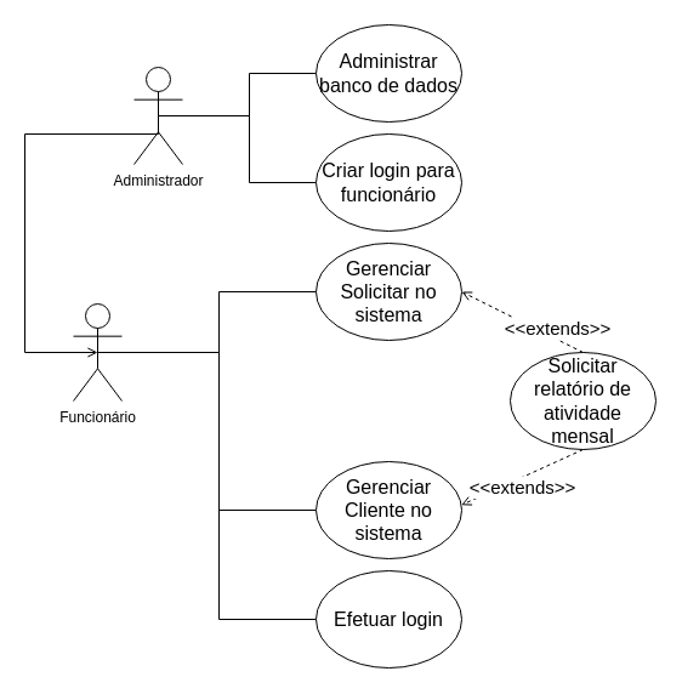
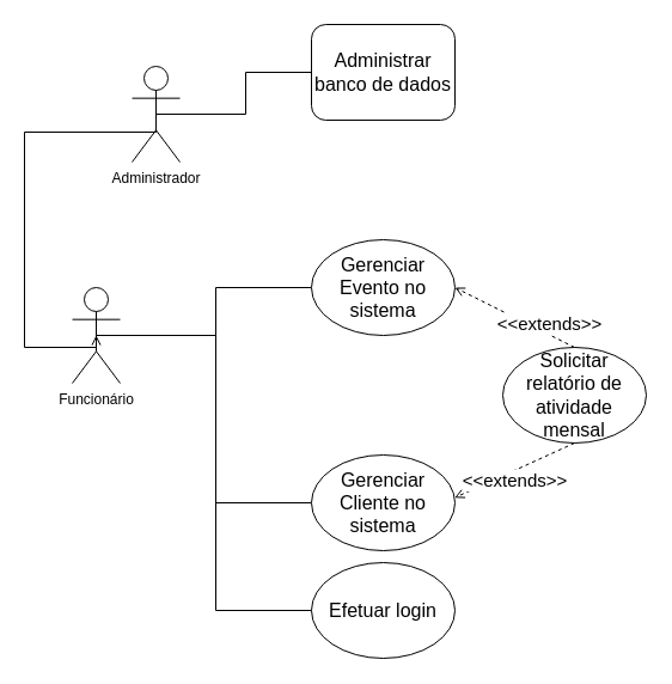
  <mxCell id="0" />
  <mxCell id="1" parent="0" />
  <mxCell id="2" style="edgeStyle=orthogonalEdgeStyle;rounded=0;orthogonalLoop=1;jettySize=auto;html=1;exitX=0.5;exitY=0.5;exitDx=0;exitDy=0;exitPerimeter=0;entryX=0;entryY=0.5;entryDx=0;entryDy=0;fontSize=15;endArrow=none;endFill=0;" parent="1" source="5" target="12" edge="1"><mxGeometry relative="1" as="geometry" /></mxCell>
  <mxCell id="3" style="edgeStyle=orthogonalEdgeStyle;rounded=0;orthogonalLoop=1;jettySize=auto;html=1;exitX=0.5;exitY=0.5;exitDx=0;exitDy=0;exitPerimeter=0;entryX=0;entryY=0.5;entryDx=0;entryDy=0;fontSize=15;endArrow=none;endFill=0;" parent="1" source="5" target="13" edge="1"><mxGeometry relative="1" as="geometry" /></mxCell>
  <mxCell id="4" style="edgeStyle=orthogonalEdgeStyle;rounded=0;orthogonalLoop=1;jettySize=auto;html=1;exitX=0.5;exitY=0.5;exitDx=0;exitDy=0;exitPerimeter=0;entryX=0;entryY=0.5;entryDx=0;entryDy=0;fontSize=15;endArrow=none;endFill=0;" parent="1" source="5" target="6" edge="1"><mxGeometry relative="1" as="geometry" /></mxCell>
- <mxCell id="5" value="Funcionário" style="shape=umlActor;verticalLabelPosition=bottom;verticalAlign=top;html=1;outlineConnect=0;" parent="1" vertex="1"><mxGeometry x="60" y="250" width="40" height="80" as="geometry" /></mxCell>
+ <mxCell id="5" value="Funcionário" style="shape=umlActor;verticalLabelPosition=bottom;verticalAlign=top;html=1;outlineConnect=0;" parent="1" vertex="1"><mxGeometry x="60" y="240" width="40" height="80" as="geometry" /></mxCell>
  <mxCell id="6" value="&lt;font style=&quot;font-size: 16px&quot;&gt;Efetuar login&lt;/font&gt;" style="ellipse;whiteSpace=wrap;html=1;" parent="1" vertex="1"><mxGeometry x="260" y="470" width="120" height="80" as="geometry" /></mxCell>
  <mxCell id="7" style="edgeStyle=orthogonalEdgeStyle;rounded=0;orthogonalLoop=1;jettySize=auto;html=1;exitX=0.5;exitY=0.5;exitDx=0;exitDy=0;exitPerimeter=0;entryX=0;entryY=0.5;entryDx=0;entryDy=0;fontSize=15;endArrow=none;endFill=0;" parent="1" source="10" target="15" edge="1"><mxGeometry relative="1" as="geometry" /></mxCell>
- <mxCell id="8" style="edgeStyle=orthogonalEdgeStyle;rounded=0;orthogonalLoop=1;jettySize=auto;html=1;exitX=0.5;exitY=0.5;exitDx=0;exitDy=0;exitPerimeter=0;entryX=0;entryY=0.5;entryDx=0;entryDy=0;fontSize=15;endArrow=none;endFill=0;" parent="1" source="10" target="11" edge="1"><mxGeometry relative="1" as="geometry" /></mxCell>
  <mxCell id="9" style="edgeStyle=orthogonalEdgeStyle;rounded=0;orthogonalLoop=1;jettySize=auto;html=1;exitX=0.5;exitY=0.5;exitDx=0;exitDy=0;exitPerimeter=0;entryX=0.5;entryY=0.5;entryDx=0;entryDy=0;entryPerimeter=0;fontSize=15;endArrow=open;endFill=0;" parent="1" source="10" target="5" edge="1"><mxGeometry relative="1" as="geometry"><Array as="points"><mxPoint x="20" y="110" /><mxPoint x="20" y="290" /></Array></mxGeometry></mxCell>
  <mxCell id="10" value="Administrador" style="shape=umlActor;verticalLabelPosition=bottom;verticalAlign=top;html=1;outlineConnect=0;" parent="1" vertex="1"><mxGeometry x="110" y="55" width="40" height="80" as="geometry" /></mxCell>
- <mxCell id="11" value="&lt;font style=&quot;font-size: 16px&quot;&gt;Criar login para funcionário&lt;/font&gt;" style="ellipse;whiteSpace=wrap;html=1;" parent="1" vertex="1"><mxGeometry x="260" y="110" width="120" height="80" as="geometry" /></mxCell>
- <mxCell id="12" value="&lt;font style=&quot;font-size: 16px&quot;&gt;Gerenciar Solicitar no sistema&lt;/font&gt;" style="ellipse;whiteSpace=wrap;html=1;" parent="1" vertex="1"><mxGeometry x="260" y="200" width="120" height="80" as="geometry" /></mxCell>
+ <mxCell id="12" value="&lt;font style=&quot;font-size: 16px&quot;&gt;Gerenciar Evento no sistema&lt;/font&gt;" style="ellipse;whiteSpace=wrap;html=1;" parent="1" vertex="1"><mxGeometry x="260" y="200" width="120" height="80" as="geometry" /></mxCell>
  <mxCell id="13" value="&lt;font style=&quot;font-size: 16px&quot;&gt;Gerenciar Cliente no sistema&lt;/font&gt;" style="ellipse;whiteSpace=wrap;html=1;" parent="1" vertex="1"><mxGeometry x="260" y="380" width="120" height="80" as="geometry" /></mxCell>
  <mxCell id="14" value="&lt;font style=&quot;font-size: 16px&quot;&gt;Solicitar relatório de atividade mensal&lt;/font&gt;" style="ellipse;whiteSpace=wrap;html=1;" parent="1" vertex="1"><mxGeometry x="420" y="290" width="120" height="80" as="geometry" /></mxCell>
- <mxCell id="15" value="&lt;font style=&quot;font-size: 16px&quot;&gt;Administrar banco de dados&lt;/font&gt;" style="ellipse;whiteSpace=wrap;html=1;" parent="1" vertex="1"><mxGeometry x="260" y="20" width="120" height="80" as="geometry" /></mxCell>
+ <mxCell id="15" value="&lt;font style=&quot;font-size: 16px&quot;&gt;Administrar banco de dados&lt;/font&gt;" style="whiteSpace=wrap;html=1;rounded=1;" parent="1" vertex="1"><mxGeometry x="260" y="20" width="120" height="80" as="geometry" /></mxCell>
  <mxCell id="16" value="" style="endArrow=open;dashed=1;html=1;rounded=0;fontSize=16;endFill=0;entryX=1;entryY=0.5;entryDx=0;entryDy=0;exitX=0.5;exitY=0;exitDx=0;exitDy=0;" parent="1" source="14" target="12" edge="1"><mxGeometry width="50" height="50" relative="1" as="geometry"><mxPoint x="500" y="210" as="sourcePoint" /><mxPoint x="510" y="190" as="targetPoint" /></mxGeometry></mxCell>
  <mxCell id="17" value="&lt;font style=&quot;font-size: 15px;&quot;&gt;&amp;lt;&amp;lt;extends&amp;gt;&amp;gt;&lt;/font&gt;" style="edgeLabel;html=1;align=center;verticalAlign=middle;resizable=0;points=[];fontSize=15;" parent="16" vertex="1" connectable="0"><mxGeometry x="-0.264" y="-2" relative="1" as="geometry"><mxPoint x="14" as="offset" /></mxGeometry></mxCell>
  <mxCell id="18" value="" style="endArrow=open;dashed=1;html=1;rounded=0;fontSize=16;endFill=0;entryX=0.998;entryY=0.447;entryDx=0;entryDy=0;entryPerimeter=0;exitX=0.5;exitY=1;exitDx=0;exitDy=0;" parent="1" source="14" target="13" edge="1"><mxGeometry width="50" height="50" relative="1" as="geometry"><mxPoint x="550" y="450" as="sourcePoint" /><mxPoint x="490" y="300" as="targetPoint" /></mxGeometry></mxCell>
  <mxCell id="19" value="&lt;font style=&quot;font-size: 15px;&quot;&gt;&amp;lt;&amp;lt;extends&amp;gt;&amp;gt;&lt;/font&gt;" style="edgeLabel;html=1;align=center;verticalAlign=middle;resizable=0;points=[];fontSize=15;" parent="1" vertex="1" connectable="0"><mxGeometry x="429.997" y="400.005" as="geometry" /></mxCell>
